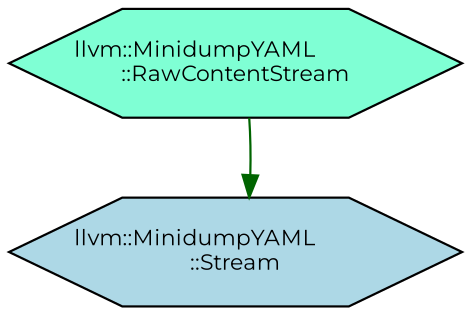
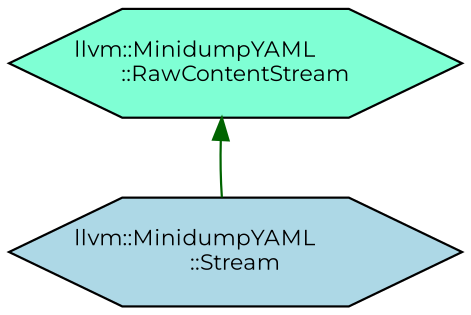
  digraph {
    fontname=Montserrat
    node [color=black fontname=Montserrat fontsize=10 shape=hexagon style=filled]
    n1 [fillcolor=aquamarine fontcolor=black height=0.2 label="llvm::MinidumpYAML\l::RawContentStream" width=0.4]
    n2 [height=0.2 label="llvm::MinidumpYAML\l::Stream" width=0.4 fillcolor=lightblue]
-   n2 -> n1 [color=darkgreen dir=back fontname=Montserrat fontsize=10 labelfontname=Helvetica labelfontsize=10 style=solid]
+   n1 -> n2 [color=darkgreen dir=back fontname=Montserrat fontsize=10 labelfontname=Helvetica labelfontsize=10 style=solid]
  }
